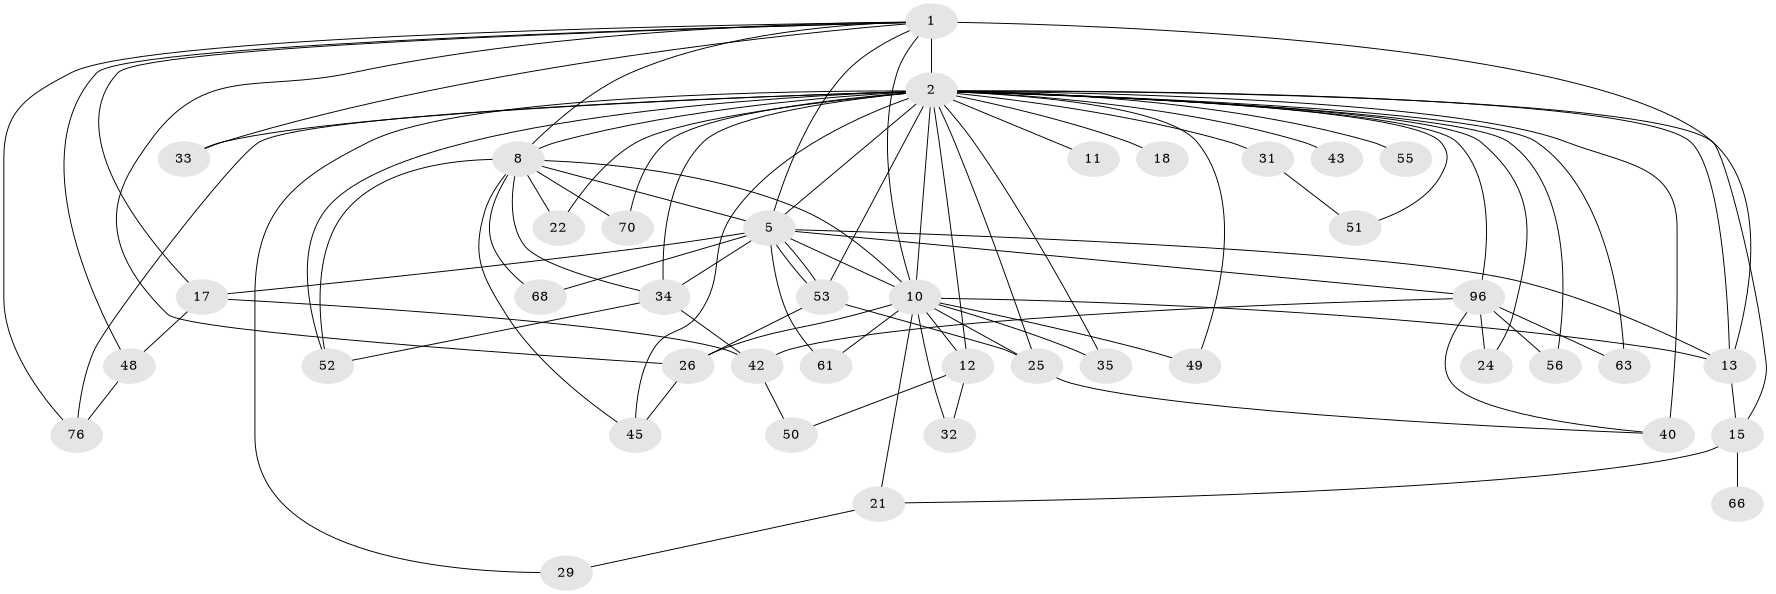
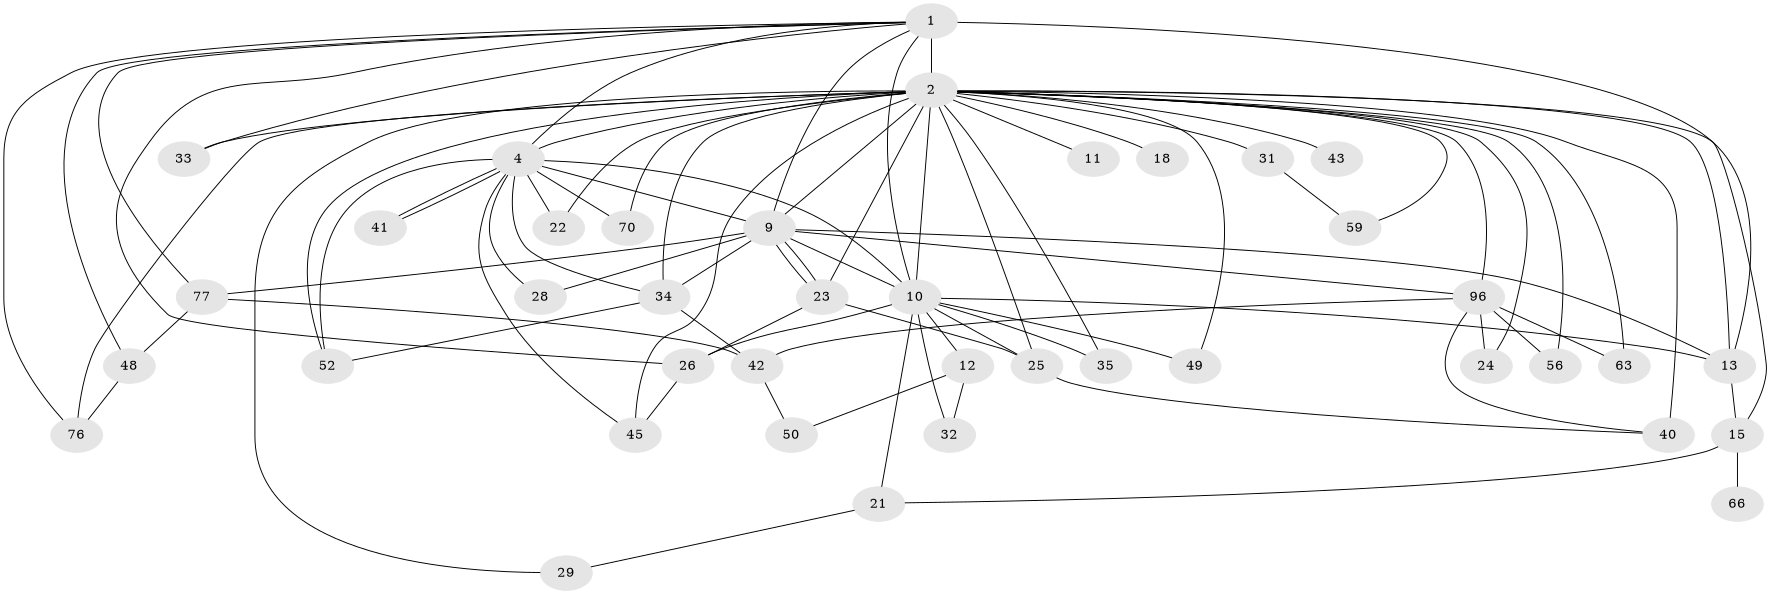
  graph {
    node [color=gray90 style=filled]
    2 [super="+7+5+4+53+30+3+19+6"]
-   8 [super="+14"]
-   9 [label=5]
+   8 [super="+14" label=4]
+   9
    10
    13 [super="+74+75"]
    33
    76 [super="+85"]
    11
    12
    15
    n11 [label=96 super="+47+44"]
    18
    n13 [label=24]
    22
-   23 [super="+27" label=53]
+   23 [super="+27"]
    25 [super="+28"]
    29
    31
    34 [super="+72"]
    35
    40
    43
    45 [super="+65"]
    49
-   51
+   51 [label=59]
    52
-   55
    56
    63
    70
    1
-   17
+   17 [label=77]
    26 [super="+37"]
    48
-   68
-   61
+   41
+   68 [label=28]
    21
    32
    42 [super="+57+60"]
    50
    66
    2 -- 8 [weight=6]
    2 -- 9 [weight=8]
    2 -- 10 [weight=9]
    2 -- 13
    2 -- 33
    2 -- 76 [weight=2]
    2 -- 11 [weight=2]
-   2 -- 12 [weight=2]
    2 -- 15
    2 -- n11 [weight=3]
    2 -- 18
    2 -- n13 [weight=2]
    2 -- 22
    2 -- 23
    2 -- 25 [weight=2]
    2 -- 29
    2 -- 31 [weight=3]
    2 -- 34 [weight=2]
    2 -- 35
    2 -- 40 [weight=3]
    2 -- 43
    2 -- 45 [weight=2]
    2 -- 49
    2 -- 51
    2 -- 52
-   2 -- 55 [weight=2]
    2 -- 56
    2 -- 63
    2 -- 70
    8 -- 9 [weight=2]
    8 -- 10
    8 -- 22
    8 -- 34
    8 -- 45
    8 -- 52
    8 -- 70
+   8 -- 41
+   8 -- 41
    8 -- 68
    9 -- 10
    9 -- 13
    9 -- n11 [weight=2]
    9 -- 23
    9 -- 23
    9 -- 34
    9 -- 17
    9 -- 68
-   9 -- 61
    10 -- 13
    10 -- 12
    10 -- 25
    10 -- 35
    10 -- 49
    10 -- 26
-   10 -- 61
    10 -- 21
    10 -- 32
    13 -- 15
    12 -- 32
    12 -- 50
    15 -- 21
    15 -- 66
    n11 -- n13
    n11 -- 40
    n11 -- 56
    n11 -- 63
    n11 -- 42
    23 -- 25
    23 -- 26
    25 -- 40
    31 -- 51
    34 -- 52
    34 -- 42
    1 -- 2 [weight=8]
    1 -- 8
    1 -- 9
    1 -- 10
    1 -- 13
    1 -- 33
    1 -- 76
    1 -- 17
    1 -- 26
    1 -- 48
    17 -- 48
    17 -- 42
    26 -- 45
    48 -- 76
    21 -- 29
    42 -- 50
  }
